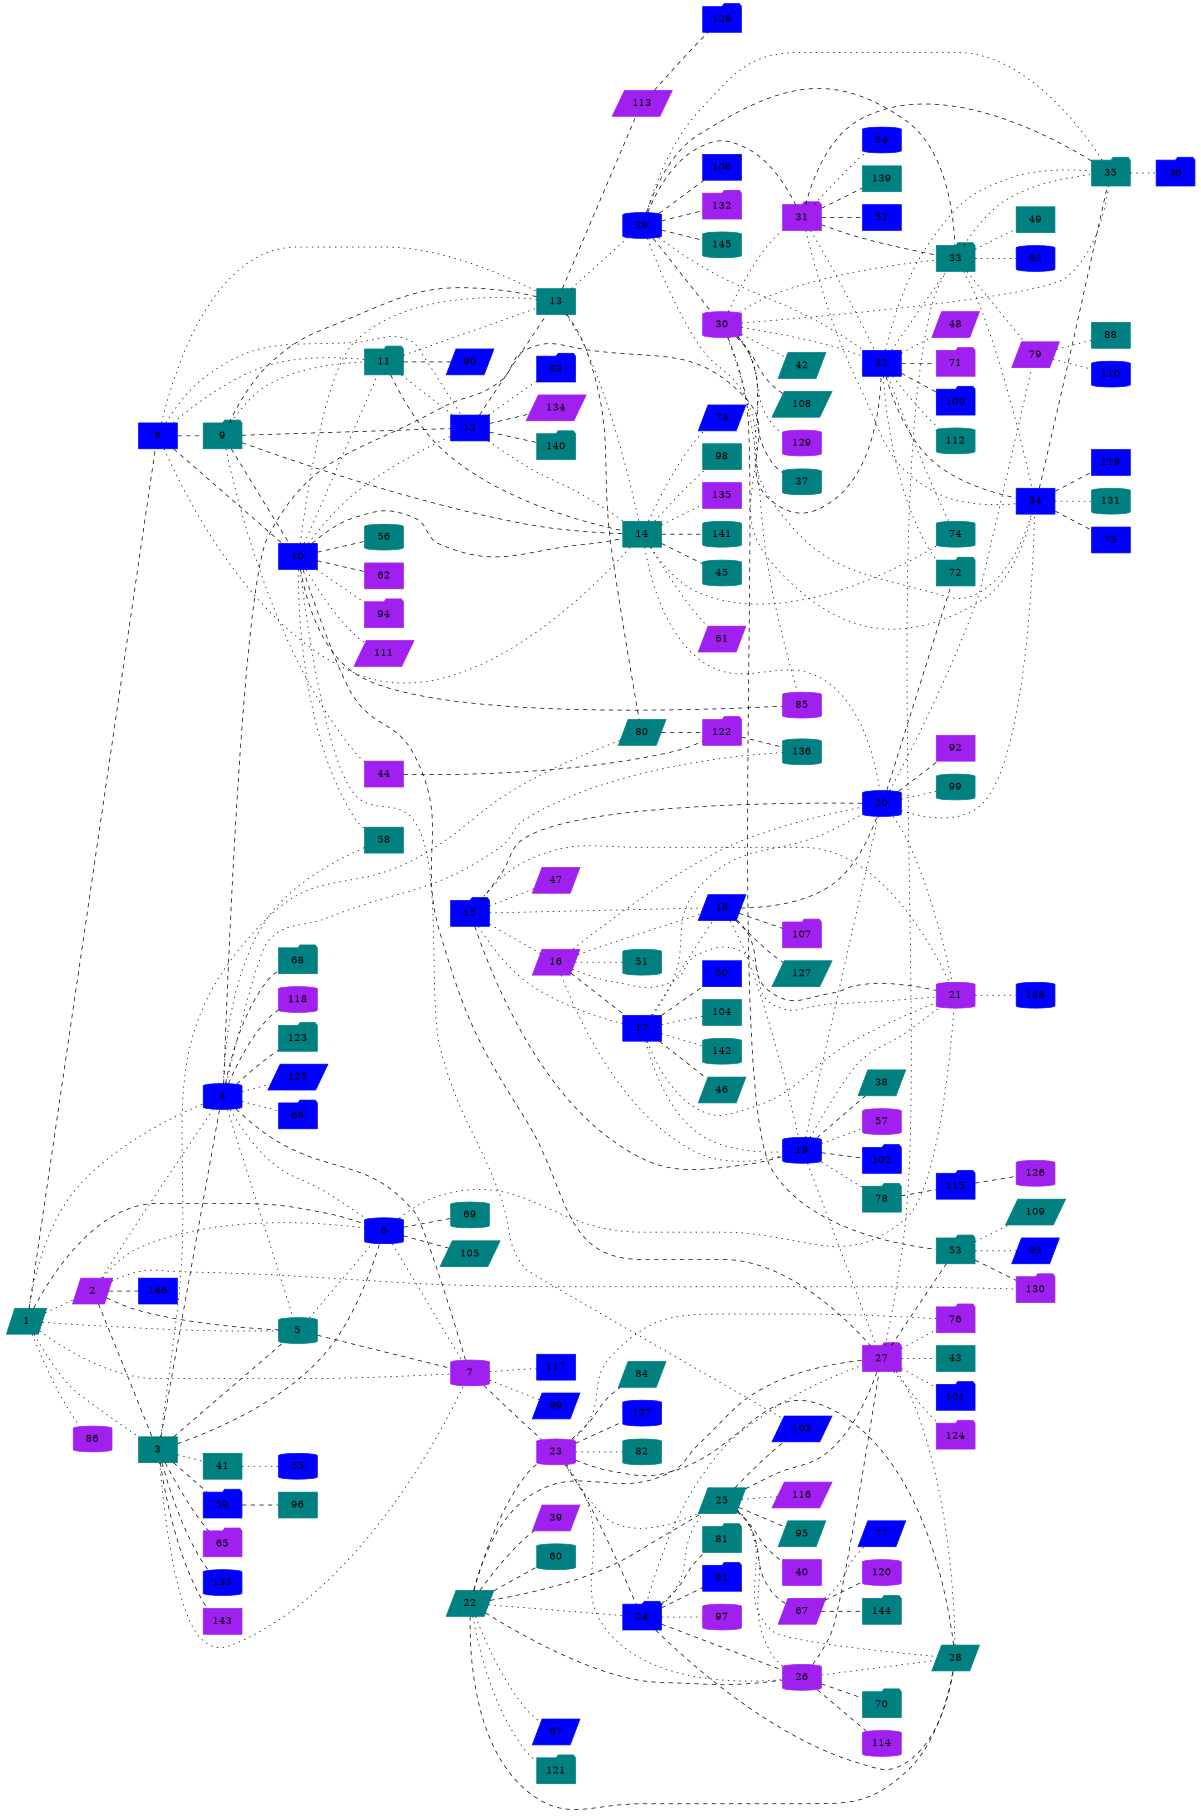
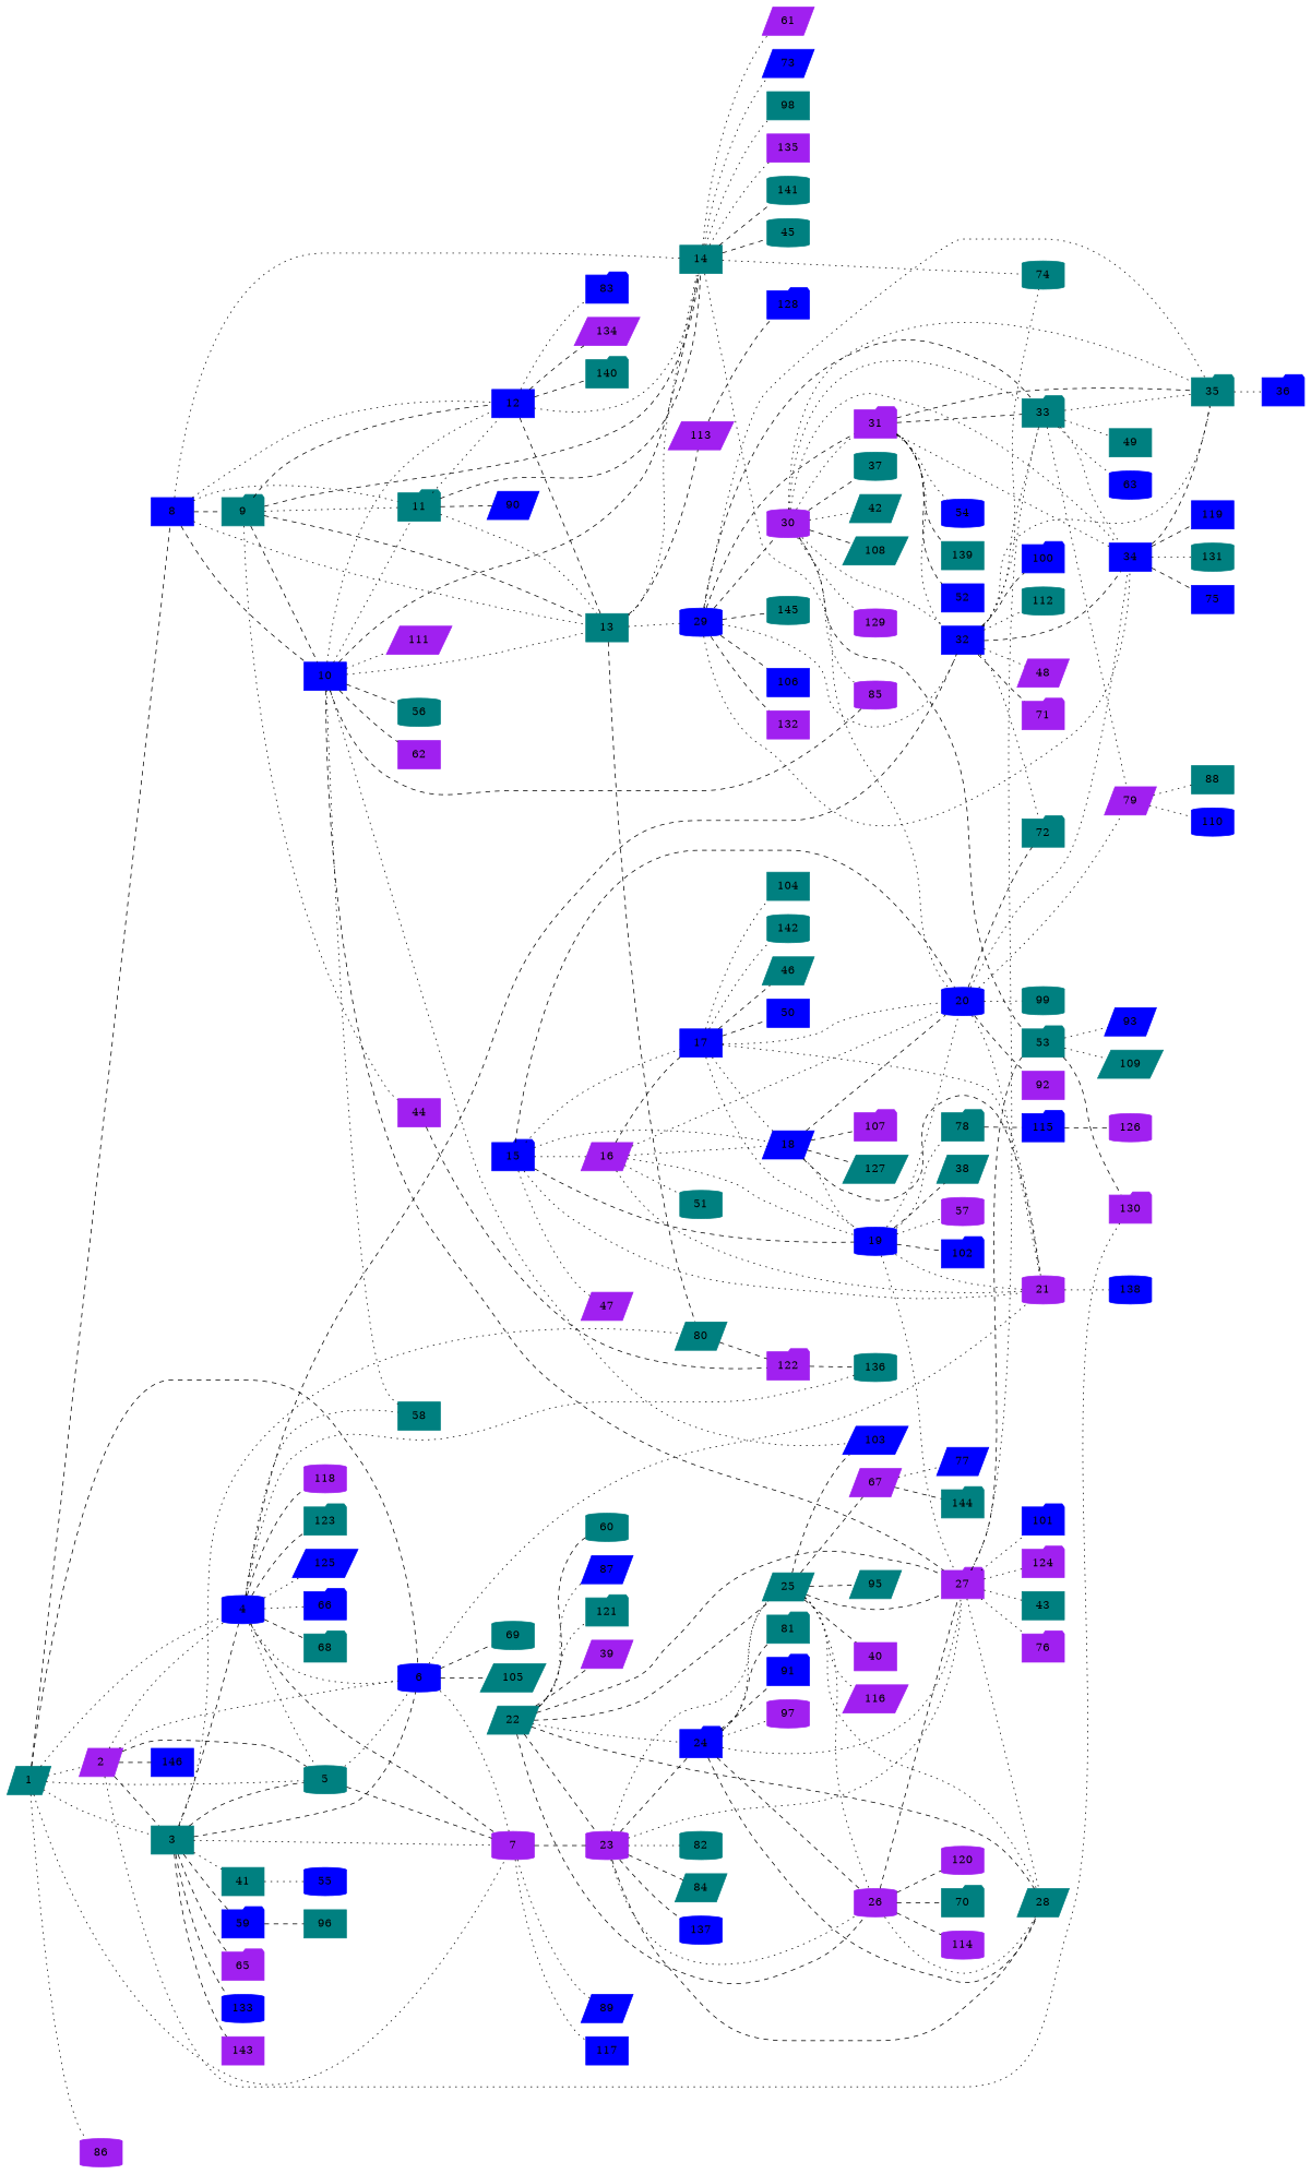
  graph {
    rankdir=LR
    node [color=teal shape=cylinder style=filled]
    edge [style=dotted]
    1 [shape=parallelogram]
    2 [color=purple shape=parallelogram]
    3 [shape=box]
    4 [color=blue]
    5
    6 [color=blue]
    7 [color=purple]
    8 [color=blue shape=box]
    86 [color=purple]
    130 [color=purple shape=folder]
    146 [color=blue shape=box]
    41 [shape=box]
    59 [color=blue shape=folder]
    65 [color=purple shape=folder]
    80 [shape=parallelogram]
    133 [color=blue]
    143 [color=purple shape=box]
    32 [color=blue shape=box]
    58 [shape=box]
    66 [color=blue shape=folder]
    68 [shape=folder]
    118 [color=purple]
    123 [shape=folder]
    125 [color=blue shape=parallelogram]
    136
    21 [color=purple]
    69
    105 [shape=parallelogram]
    23 [color=purple]
    89 [color=blue shape=parallelogram]
    117 [color=blue shape=box]
    9 [shape=folder]
    10 [color=blue shape=box]
    11 [shape=folder]
    12 [color=blue shape=box]
    13 [shape=box]
    14 [shape=box]
    55 [color=blue]
    96 [shape=box]
    122 [color=purple shape=folder]
    74
    34 [color=blue shape=box]
    72 [shape=folder]
    33 [shape=folder]
    35 [shape=folder]
    48 [color=purple shape=parallelogram]
    71 [color=purple shape=folder]
    100 [color=blue shape=folder]
    112
    138 [color=blue]
    27 [color=purple shape=folder]
    24 [color=blue shape=folder]
    25 [shape=parallelogram]
    26 [color=purple]
    28 [shape=parallelogram]
    82
    84 [shape=parallelogram]
    137 [color=blue]
    44 [color=purple shape=box]
    56
    62 [color=purple shape=box]
    85 [color=purple]
-   94 [color=purple shape=folder]
    103 [color=blue shape=parallelogram]
    111 [color=purple shape=parallelogram]
    90 [color=blue shape=parallelogram]
    83 [color=blue shape=folder]
    134 [color=purple shape=parallelogram]
    140 [shape=folder]
    29 [color=blue]
    113 [color=purple shape=parallelogram]
    20 [color=blue]
    45
    61 [color=purple shape=parallelogram]
    73 [color=blue shape=parallelogram]
    98 [shape=box]
    135 [color=purple shape=box]
    141
    43 [shape=box]
    53 [shape=folder]
    76 [color=purple shape=folder]
    101 [color=blue shape=folder]
    124 [color=purple shape=folder]
    30 [color=purple]
    31 [color=purple shape=folder]
    106 [color=blue shape=box]
-   132 [color=purple shape=folder]
+   132 [color=purple shape=box]
    145
    128 [color=blue shape=folder]
    79 [color=purple shape=parallelogram]
    92 [color=purple shape=box]
    99
    15 [color=blue shape=folder]
    16 [color=purple shape=parallelogram]
    17 [color=blue shape=box]
    18 [color=blue shape=parallelogram]
    19 [color=blue]
    47 [color=purple shape=parallelogram]
    51
    46 [shape=parallelogram]
    50 [color=blue shape=box]
    104 [shape=box]
    142
    107 [color=purple shape=folder]
    127 [shape=parallelogram]
    38 [shape=parallelogram]
    57 [color=purple]
    78 [shape=folder]
    102 [color=blue shape=folder]
    115 [color=blue shape=folder]
    75 [color=blue shape=box]
    119 [color=blue shape=box]
    131
    88 [shape=box]
    110 [color=blue]
    22 [shape=parallelogram]
    39 [color=purple shape=parallelogram]
    60
    87 [color=blue shape=parallelogram]
    121 [shape=folder]
    81 [shape=folder]
    91 [color=blue shape=folder]
    97 [color=purple]
    40 [color=purple shape=box]
    67 [color=purple shape=parallelogram]
    95 [shape=parallelogram]
    116 [color=purple shape=parallelogram]
    70 [shape=folder]
    114 [color=purple]
    77 [color=blue shape=parallelogram]
    120 [color=purple]
    144 [shape=folder]
    49 [shape=box]
    63 [color=blue]
    93 [color=blue shape=parallelogram]
    109 [shape=parallelogram]
    37
    42 [shape=parallelogram]
    108 [shape=parallelogram]
    129 [color=purple]
    52 [color=blue shape=box]
    54 [color=blue]
    139 [shape=box]
    36 [color=blue shape=folder]
    126 [color=purple]
    1 -- 2
    1 -- 3
    1 -- 4
    1 -- 5
    1 -- 6 [style=dashed]
    1 -- 7
    1 -- 8 [style=dashed]
    1 -- 86
    2 -- 3 [style=dashed]
    2 -- 4
    2 -- 5 [style=dashed]
    2 -- 6
    2 -- 130
    2 -- 146 [style=dashed]
    3 -- 4 [style=dashed]
    3 -- 5 [style=dashed]
    3 -- 6 [style=dashed]
    3 -- 7
    3 -- 41
    3 -- 59 [style=dashed]
    3 -- 65 [style=dashed]
    3 -- 80
    3 -- 133 [style=dashed]
    3 -- 143 [style=dashed]
    4 -- 5
    4 -- 6
    4 -- 7 [style=dashed]
    4 -- 32 [style=dashed]
    4 -- 58
    4 -- 66
    4 -- 68 [style=dashed]
    4 -- 118 [style=dashed]
    4 -- 123 [style=dashed]
    4 -- 125
    4 -- 136
    5 -- 6
    5 -- 7 [style=dashed]
    6 -- 7
    6 -- 21
    6 -- 69 [style=dashed]
    6 -- 105 [style=dashed]
    7 -- 23 [style=dashed]
    7 -- 89
    7 -- 117
    8 -- 9 [style=dashed]
    8 -- 10 [style=dashed]
    8 -- 11
    8 -- 12
    8 -- 13
    8 -- 14
    41 -- 55
    59 -- 96 [style=dashed]
    80 -- 122 [style=dashed]
    32 -- 74
    32 -- 34 [style=dashed]
    32 -- 72
    32 -- 33
    32 -- 35
    32 -- 48
    32 -- 71 [style=dashed]
    32 -- 100 [style=dashed]
    32 -- 112
    21 -- 138
-   23 -- 76
+   23 -- 27
    23 -- 24 [style=dashed]
    23 -- 25
    23 -- 26
    23 -- 28 [style=dashed]
    23 -- 82
    23 -- 84 [style=dashed]
    23 -- 137 [style=dashed]
    9 -- 10 [style=dashed]
    9 -- 11
    9 -- 12 [style=dashed]
    9 -- 13 [style=dashed]
    9 -- 14 [style=dashed]
    9 -- 44
    10 -- 58
    10 -- 11
    10 -- 12
    10 -- 13
    10 -- 14 [style=dashed]
    10 -- 27 [style=dashed]
    10 -- 56 [style=dashed]
    10 -- 62 [style=dashed]
    10 -- 85 [style=dashed]
-   10 -- 94
    10 -- 103
    10 -- 111
    11 -- 12
    11 -- 13
    11 -- 14 [style=dashed]
    11 -- 90 [style=dashed]
    12 -- 13 [style=dashed]
    12 -- 14
    12 -- 83
    12 -- 134 [style=dashed]
    12 -- 140 [style=dashed]
    13 -- 80 [style=dashed]
    13 -- 14
    13 -- 29
    13 -- 113 [style=dashed]
    14 -- 74
    14 -- 20
    14 -- 45 [style=dashed]
    14 -- 61
    14 -- 73
    14 -- 98
    14 -- 135
    14 -- 141 [style=dashed]
    122 -- 136 [style=dashed]
    34 -- 35 [style=dashed]
    34 -- 75 [style=dashed]
    34 -- 119 [style=dashed]
    34 -- 131
    33 -- 34
    33 -- 35
    33 -- 79
    33 -- 49
    33 -- 63
    35 -- 36
    27 -- 33
    27 -- 28
    27 -- 43
    27 -- 53 [style=dashed]
    27 -- 76
    27 -- 101
    27 -- 124
    24 -- 27
    24 -- 25
    24 -- 26 [style=dashed]
    24 -- 28 [style=dashed]
    24 -- 81 [style=dashed]
    24 -- 91 [style=dashed]
    24 -- 97
    25 -- 27 [style=dashed]
    25 -- 26
    25 -- 28
    25 -- 103 [style=dashed]
    25 -- 40 [style=dashed]
    25 -- 67 [style=dashed]
    25 -- 95 [style=dashed]
    25 -- 116
    26 -- 27 [style=dashed]
    26 -- 28
    26 -- 70 [style=dashed]
    26 -- 114 [style=dashed]
    44 -- 122 [style=dashed]
    29 -- 32
    29 -- 34
    29 -- 33 [style=dashed]
    29 -- 35
    29 -- 30 [style=dashed]
    29 -- 31 [style=dashed]
    29 -- 106 [style=dashed]
    29 -- 132 [style=dashed]
    29 -- 145 [style=dashed]
    113 -- 128 [style=dashed]
    20 -- 21
    20 -- 34
    20 -- 72 [style=dashed]
    20 -- 79
    20 -- 92 [style=dashed]
    20 -- 99
    53 -- 130 [style=dashed]
    53 -- 93
    53 -- 109
    30 -- 32
    30 -- 34
    30 -- 33
    30 -- 35
    30 -- 85
    30 -- 53 [style=dashed]
    30 -- 31
    30 -- 37 [style=dashed]
    30 -- 42
    30 -- 108 [style=dashed]
    30 -- 129
    31 -- 32
    31 -- 34
    31 -- 33 [style=dashed]
    31 -- 35 [style=dashed]
    31 -- 52 [style=dashed]
    31 -- 54
    31 -- 139 [style=dashed]
    79 -- 88
    79 -- 110
    15 -- 21
    15 -- 20 [style=dashed]
    15 -- 16
    15 -- 17
    15 -- 18
    15 -- 19 [style=dashed]
    15 -- 47
    16 -- 21
    16 -- 20
    16 -- 17 [style=dashed]
    16 -- 18
    16 -- 19
    16 -- 51
    17 -- 21
    17 -- 20
    17 -- 18
    17 -- 19
    17 -- 46 [style=dashed]
    17 -- 50 [style=dashed]
    17 -- 104
    17 -- 142
    18 -- 21 [style=dashed]
    18 -- 20 [style=dashed]
    18 -- 19
    18 -- 107 [style=dashed]
    18 -- 127 [style=dashed]
    19 -- 21
    19 -- 27
    19 -- 20
    19 -- 38 [style=dashed]
    19 -- 57
    19 -- 78
    19 -- 102 [style=dashed]
    78 -- 115 [style=dashed]
    115 -- 126 [style=dashed]
    22 -- 23 [style=dashed]
    22 -- 27 [style=dashed]
    22 -- 24
    22 -- 25 [style=dashed]
    22 -- 26 [style=dashed]
    22 -- 28 [style=dashed]
    22 -- 39 [style=dashed]
    22 -- 60 [style=dashed]
    22 -- 87
    22 -- 121
    67 -- 77
-   67 -- 120 [style=dashed]
+   26 -- 120 [style=dashed]
    67 -- 144 [style=dashed]
  }
